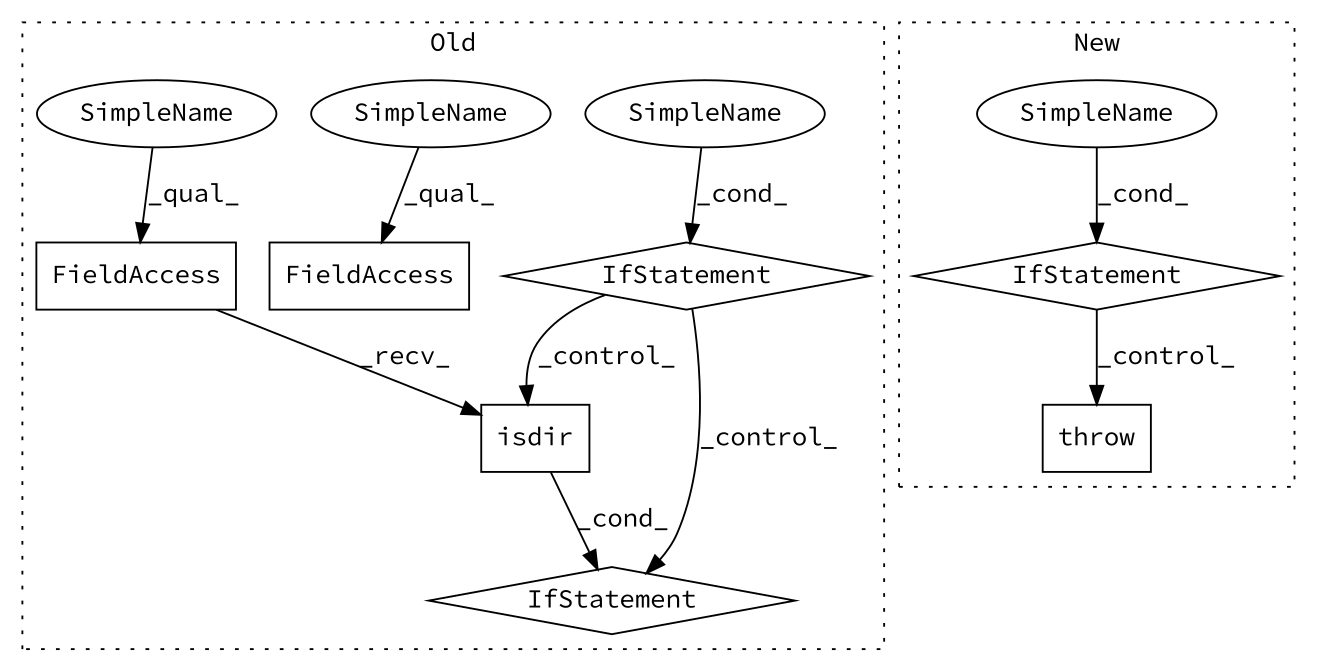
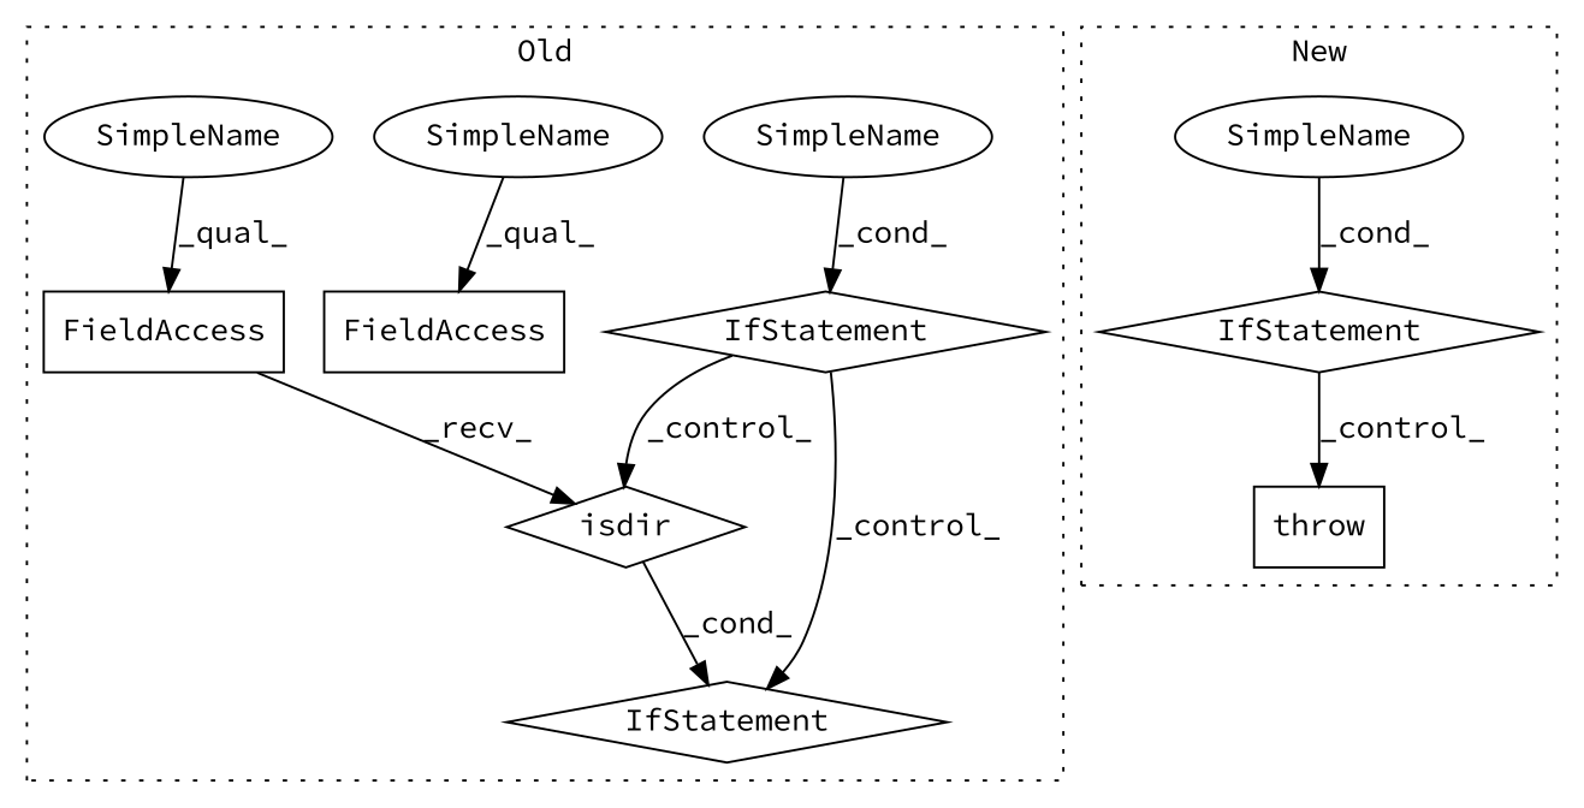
  digraph {
    fontname="Source Code Pro"
    node [a=42 l="4,2" s=8993 shape=box fontname="Source Code Pro"]
    edge [fontname="Source Code Pro"]
-   n1 [a=32 l="6,1" label=isdir s="9001,9011"]
+   n1 [a=32 l="6,1" label=isdir s="9001,9011" shape=diamond]
    n2 [a=22 l=7 label=FieldAccess]
    n3 [a=25 label=IfStatement s="8989,9012" shape=diamond]
    n4 [a=22 l=7 label=FieldAccess s=9448]
    n5 [a=25 label=IfStatement s="8912,8936" shape=diamond]
    n6 [label=SimpleName shape=ellipse l="" s=""]
    n7 [l=2 label=SimpleName s=9448 shape=ellipse]
    n8 [l=2 label=SimpleName shape=ellipse]
    n9 [a=53 l=6 label=throw s=8965]
    n10 [a=25 label=IfStatement s="8936,8953" shape=diamond]
    n11 [l=13 label=SimpleName s=8940 shape=ellipse]
    subgraph cluster_1 {
      label=Old
      style=dotted
      n1
      n2
      n3
      n4
      n5
      n6
      n7
      n8
    }
    subgraph cluster_2 {
      label=New
      style=dotted
      n9
      n10
      n11
    }
    n1 -> n3 [label=_cond_]
    n2 -> n1 [label=_recv_]
    n5 -> n1 [label=_control_]
    n5 -> n3 [label=_control_]
    n6 -> n5 [label=_cond_]
    n7 -> n4 [label=_qual_]
    n8 -> n2 [label=_qual_]
    n10 -> n9 [label=_control_]
    n11 -> n10 [label=_cond_]
  }
